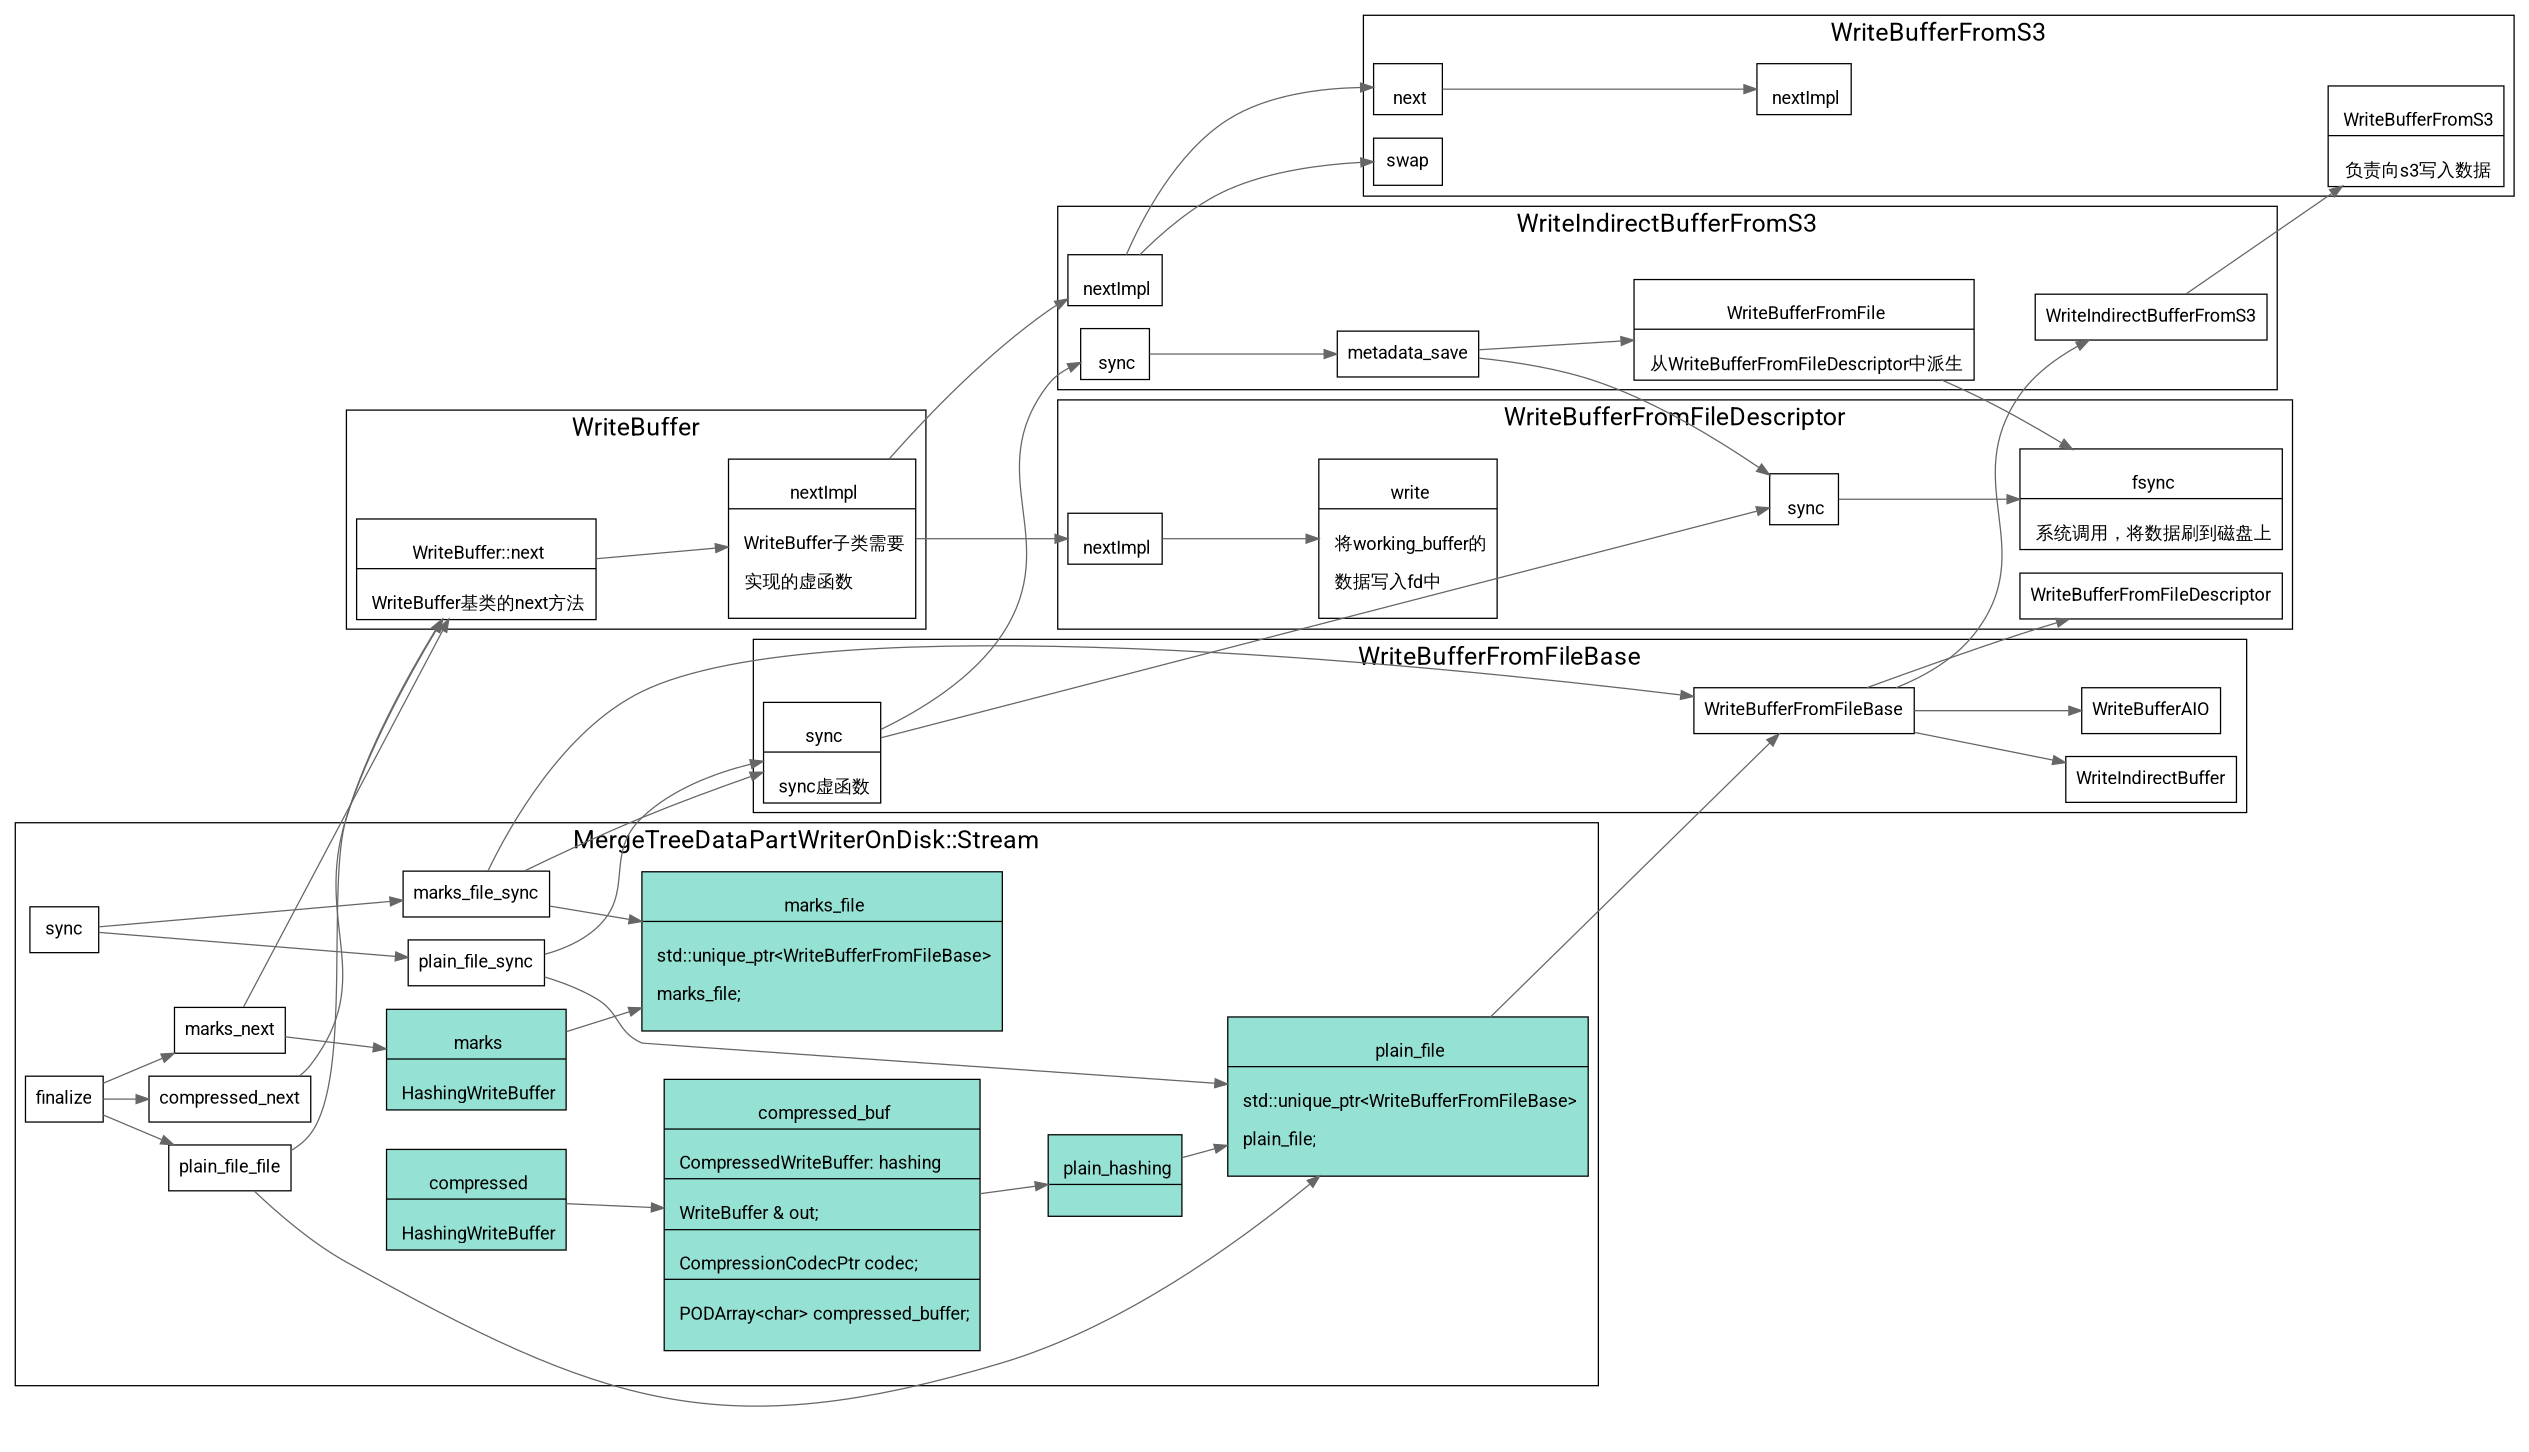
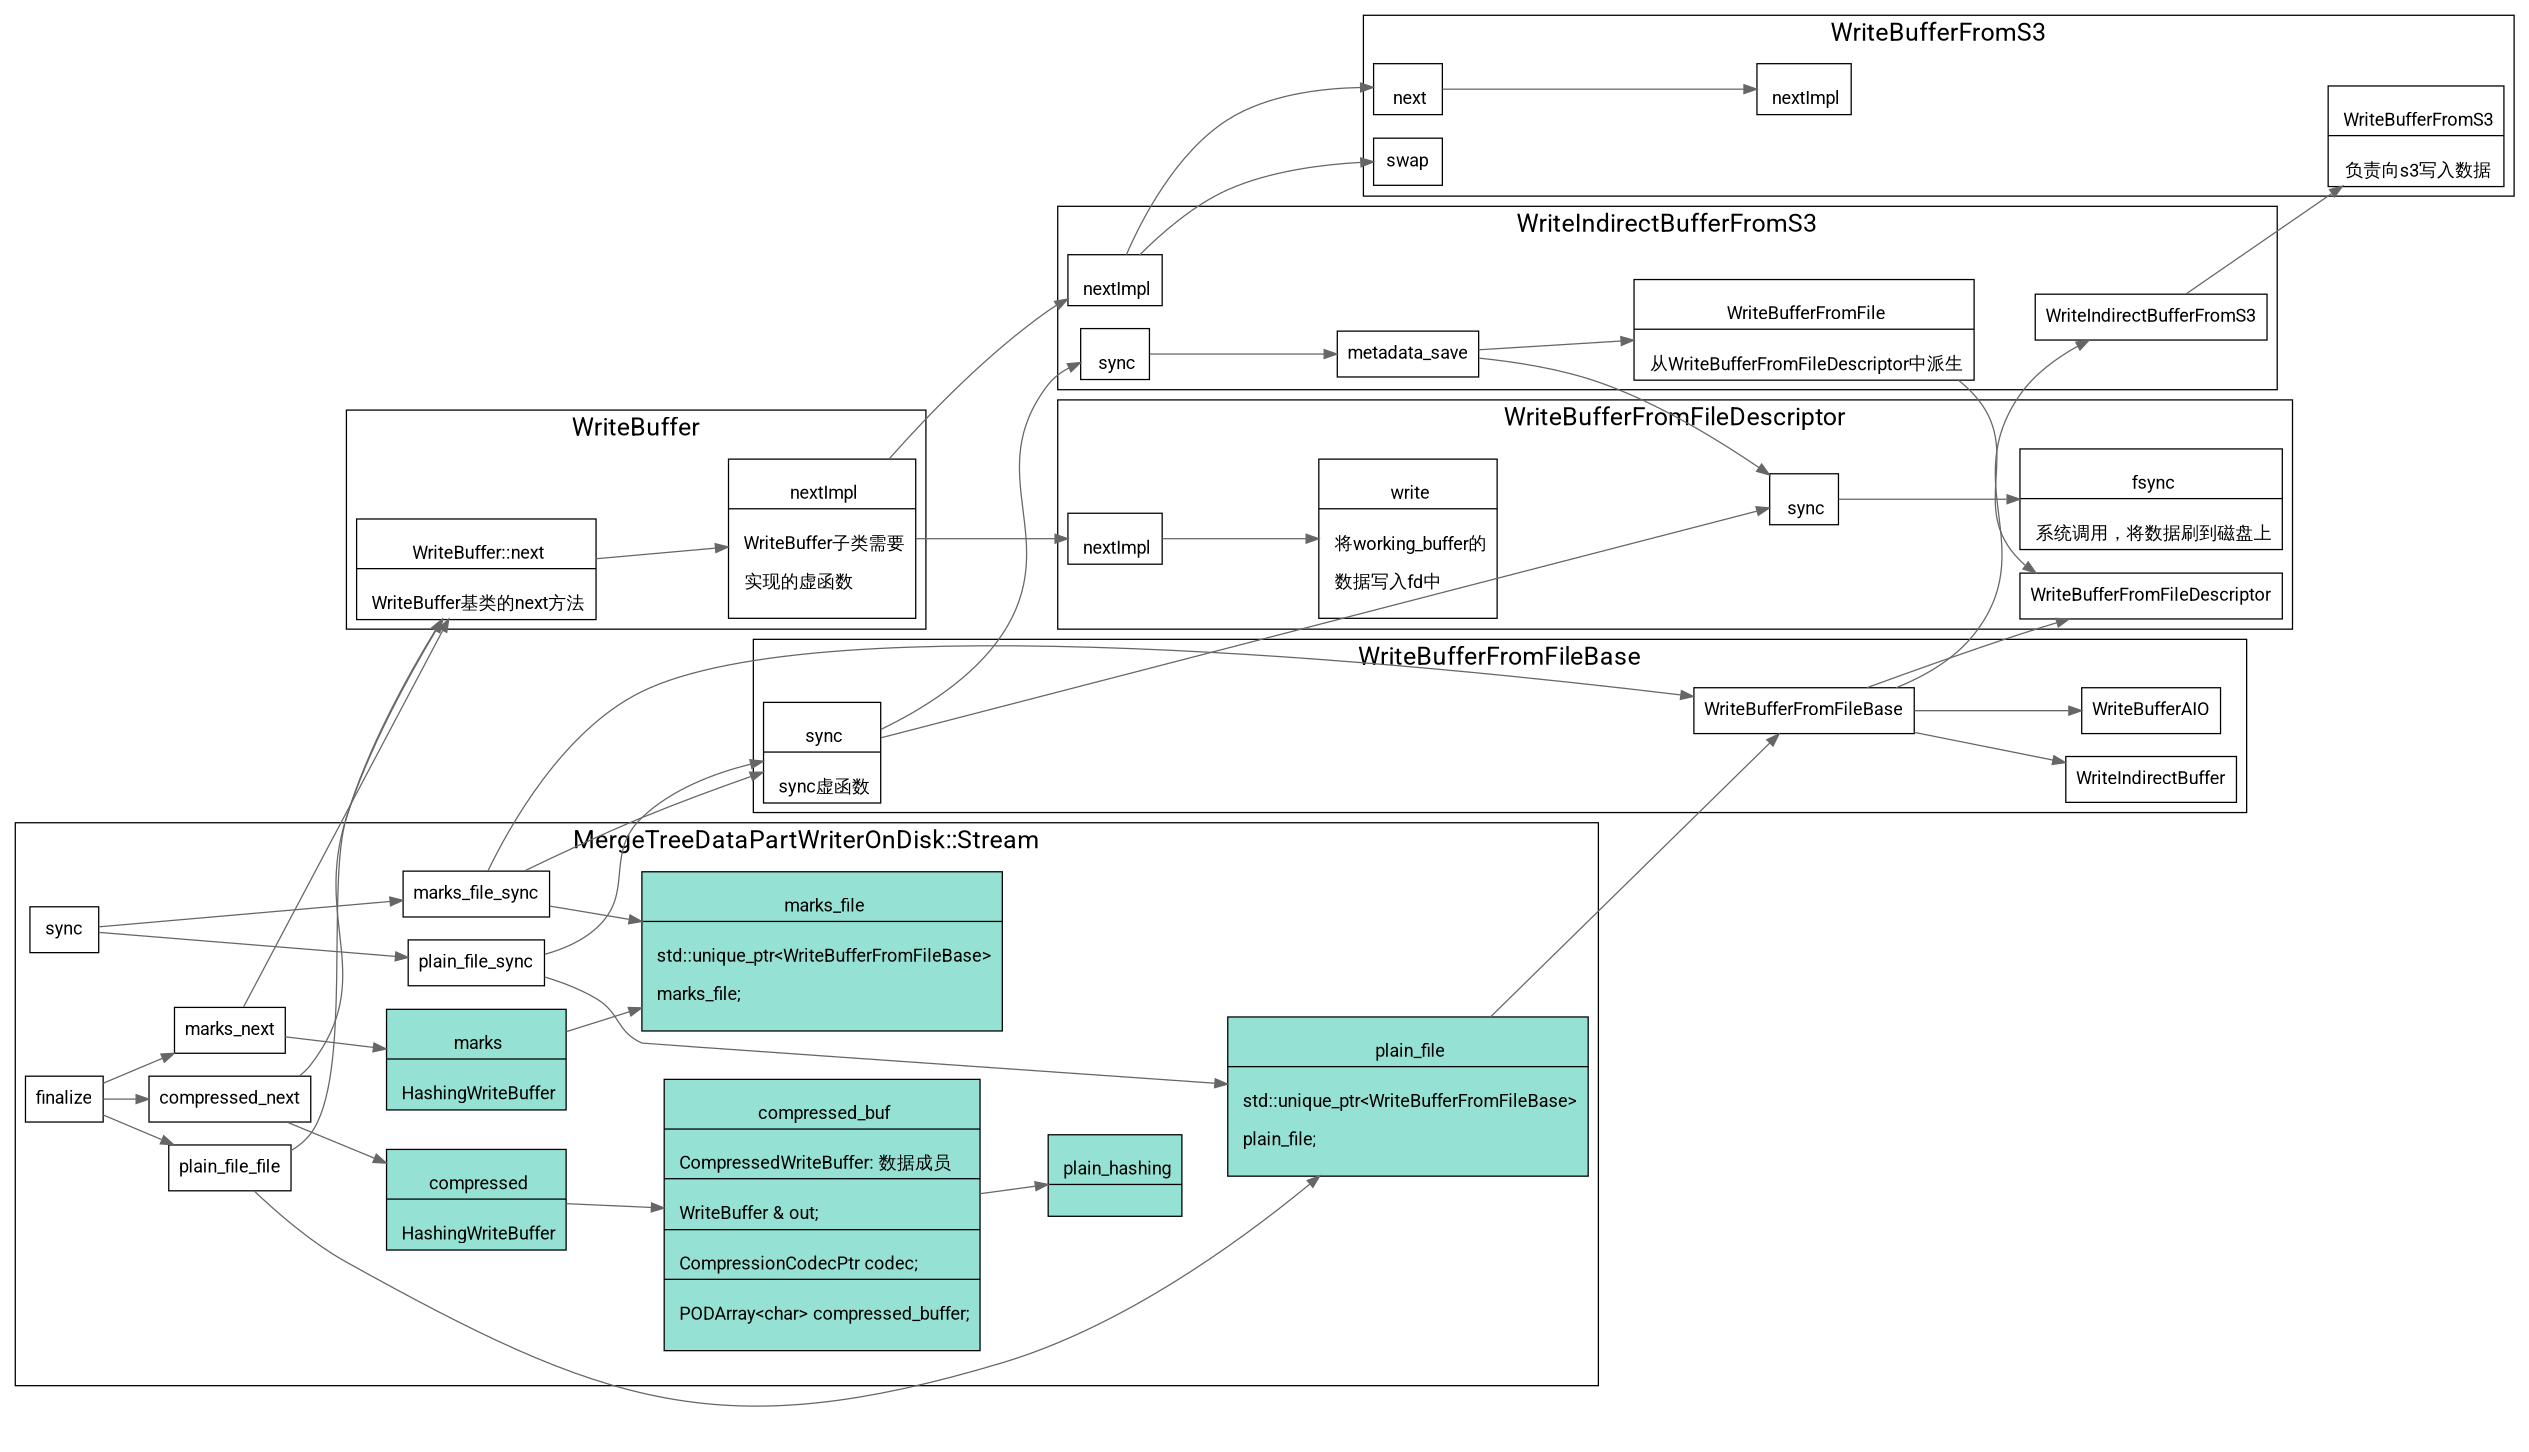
  digraph {
    fontname=Roboto
    newrank=true
    rankdir=LR
    node [fontname=Roboto shape=record]
    edge [color=gray40 fontname=Roboto]
    n1 [label="{{\n        sync\n      }}"]
    n2 [label="{{\n        fsync|\n        系统调用，将数据刷到磁盘上\n      }}"]
    n3 [label="{{\n        nextImpl\n      }}"]
    n4 [label="{{\n        write|\n        将working_buffer的\l \n        数据写入fd中\l\n      }}"]
    WriteBufferFromFileDescriptor [shape=box]
    n6 [label="{{\n        next\n      }}"]
    n7 [label="{{\n        nextImpl\n      }}"]
    n8 [label="{{swap}}"]
    n9 [label="{{\n        WriteBufferFromS3|\n        负责向s3写入数据\n      }}"]
    n10 [label="{{\n        sync\n      }}"]
    metadata_save [shape=box]
    n12 [label="{{\n        nextImpl\n      }}"]
    n13 [label="{{\n        WriteBufferFromFile|\n        从WriteBufferFromFileDescriptor中派生\n      }}"]
    WriteIndirectBufferFromS3 [shape=box]
    WriteBufferFromFileBase [shape=box]
    WriteIndirectBuffer [shape=box]
    WriteBufferAIO [shape=box]
    n18 [label="{{\n        sync|\n        sync虚函数\n      }}"]
    n19 [label="{{\n        WriteBuffer::next|\n        WriteBuffer基类的next方法\n      }}"]
    n20 [label="{{\n        nextImpl|\n        WriteBuffer子类需要\l \n        实现的虚函数\l\n      }}"]
    sync [fillcolor="#95e1d3" shape=box style=stroke]
    finalize [fillcolor="#95e1d3" shape=box style=stroke]
    n23 [fillcolor="#95e1d3" label="{{\n        plain_file|\n        std::unique_ptr\<WriteBufferFromFileBase\>\l \n        plain_file;\l\n      }}" style=filled]
    n24 [fillcolor="#95e1d3" label="{{\n        marks_file|\n        std::unique_ptr\<WriteBufferFromFileBase\>\l \n        marks_file;\l\n      }}" style=filled]
    n25 [fillcolor="#95e1d3" label="{{\n        marks|\n        HashingWriteBuffer\n      }}" style=filled]
    n26 [fillcolor="#95e1d3" label="{{\n        compressed|\n        HashingWriteBuffer\n      }}" style=filled]
-   n27 [fillcolor="#95e1d3" label="{{\n      compressed_buf|\n        CompressedWriteBuffer: hashing\l|\n          WriteBuffer & out;\l|\n          CompressionCodecPtr codec;\l|\n          PODArray\<char\> compressed_buffer;\l\n      }}" style=filled]
+   n27 [fillcolor="#95e1d3" label="{{\n      compressed_buf|\n        CompressedWriteBuffer: 数据成员\l|\n          WriteBuffer & out;\l|\n          CompressionCodecPtr codec;\l|\n          PODArray\<char\> compressed_buffer;\l\n      }}" style=filled]
    n28 [fillcolor="#95e1d3" label="{{\n        plain_hashing|\n      }}" style=filled]
    plain_file_sync [fillcolor="#95e1d3" shape=box style=stroke]
    marks_file_sync [fillcolor="#95e1d3" shape=box style=stroke]
    compressed_next [fillcolor="#95e1d3" shape=box style=stroke]
    marks_next [fillcolor="#95e1d3" shape=box style=stroke]
    n33 [fillcolor="#95e1d3" label=plain_file_file shape=box style=stroke]
    subgraph cluster_1 {
      fontsize=20
      label=WriteBufferFromFileDescriptor
      n1
      n2
      n3
      n4
      WriteBufferFromFileDescriptor
    }
    subgraph cluster_2 {
      fontsize=20
      label=WriteBufferFromS3
      n6
      n7
      n8
      n9
    }
    subgraph cluster_3 {
      fontsize=20
      label=WriteIndirectBufferFromS3
      n10
      metadata_save
      n12
      n13
      WriteIndirectBufferFromS3
    }
    subgraph cluster_4 {
      fontsize=20
      label=WriteBufferFromFileBase
      WriteBufferFromFileBase
      WriteIndirectBuffer
      WriteBufferAIO
      n18
    }
    subgraph cluster_5 {
      fontsize=20
      label=WriteBuffer
      n19
      n20
    }
    subgraph cluster_6 {
      fontsize=20
      label="MergeTreeDataPartWriterOnDisk::Stream"
      n23
      n24
      n25
      n26
      n27
      n28
      plain_file_sync
      marks_file_sync
      compressed_next
      marks_next
      n33
      subgraph sub_7 {
        fontsize=20
        label="MergeTreeDataPartWriterOnDisk::Stream"
        rank=same
        sync
        finalize
      }
    }
    n1 -> n2
    n3 -> n4
    n6 -> n7
    n10 -> metadata_save
    metadata_save -> n1
    metadata_save -> n13
    n12 -> n6
    n12 -> n8
-   n13 -> n2
+   n13 -> WriteBufferFromFileDescriptor
    WriteIndirectBufferFromS3 -> n9
    WriteBufferFromFileBase -> WriteBufferFromFileDescriptor
    WriteBufferFromFileBase -> WriteIndirectBufferFromS3
    WriteBufferFromFileBase -> WriteIndirectBuffer
    WriteBufferFromFileBase -> WriteBufferAIO
    n18 -> n1
    n18 -> n10
    n19 -> n20
    n20 -> n3
    n20 -> n12
    sync -> plain_file_sync
    sync -> marks_file_sync
    finalize -> compressed_next
    finalize -> marks_next
    finalize -> n33
    n23 -> WriteBufferFromFileBase
    n25 -> n24
    n26 -> n27
    n27 -> n28
-   n28 -> n23
    plain_file_sync -> n18
    plain_file_sync -> n23
    marks_file_sync -> WriteBufferFromFileBase
    marks_file_sync -> n18
    marks_file_sync -> n24
    compressed_next -> n19
+   compressed_next -> n26
    marks_next -> n19
    marks_next -> n25
    n33 -> n19
    n33 -> n23
  }
